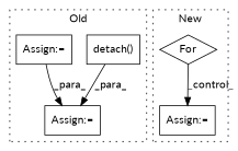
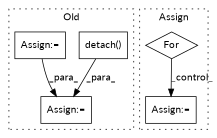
  digraph {
    fontname=Lato
    node [a=68 l=3 shape=box fontname=Lato]
    edge [fontname=Lato]
    n1 [a=75 l=11 label="detach()" s=4323]
    n2 [l=9 label="Assign:=" s=4273]
    n3 [label="Assign:=" s=4192]
    n4 [a=107 l="4,18" label=For s="3322,3366" shape=diamond]
    n5 [label="Assign:=" s=3408]
    subgraph cluster_1 {
      label=Old
      style=dotted
      n1
      n2
      n3
    }
    subgraph cluster_2 {
-     label=New
+     label=Assign
      style=dotted
      n4
      n5
    }
    n1 -> n2 [label=_para_]
    n3 -> n2 [label=_para_]
    n4 -> n5 [label=_control_]
  }
